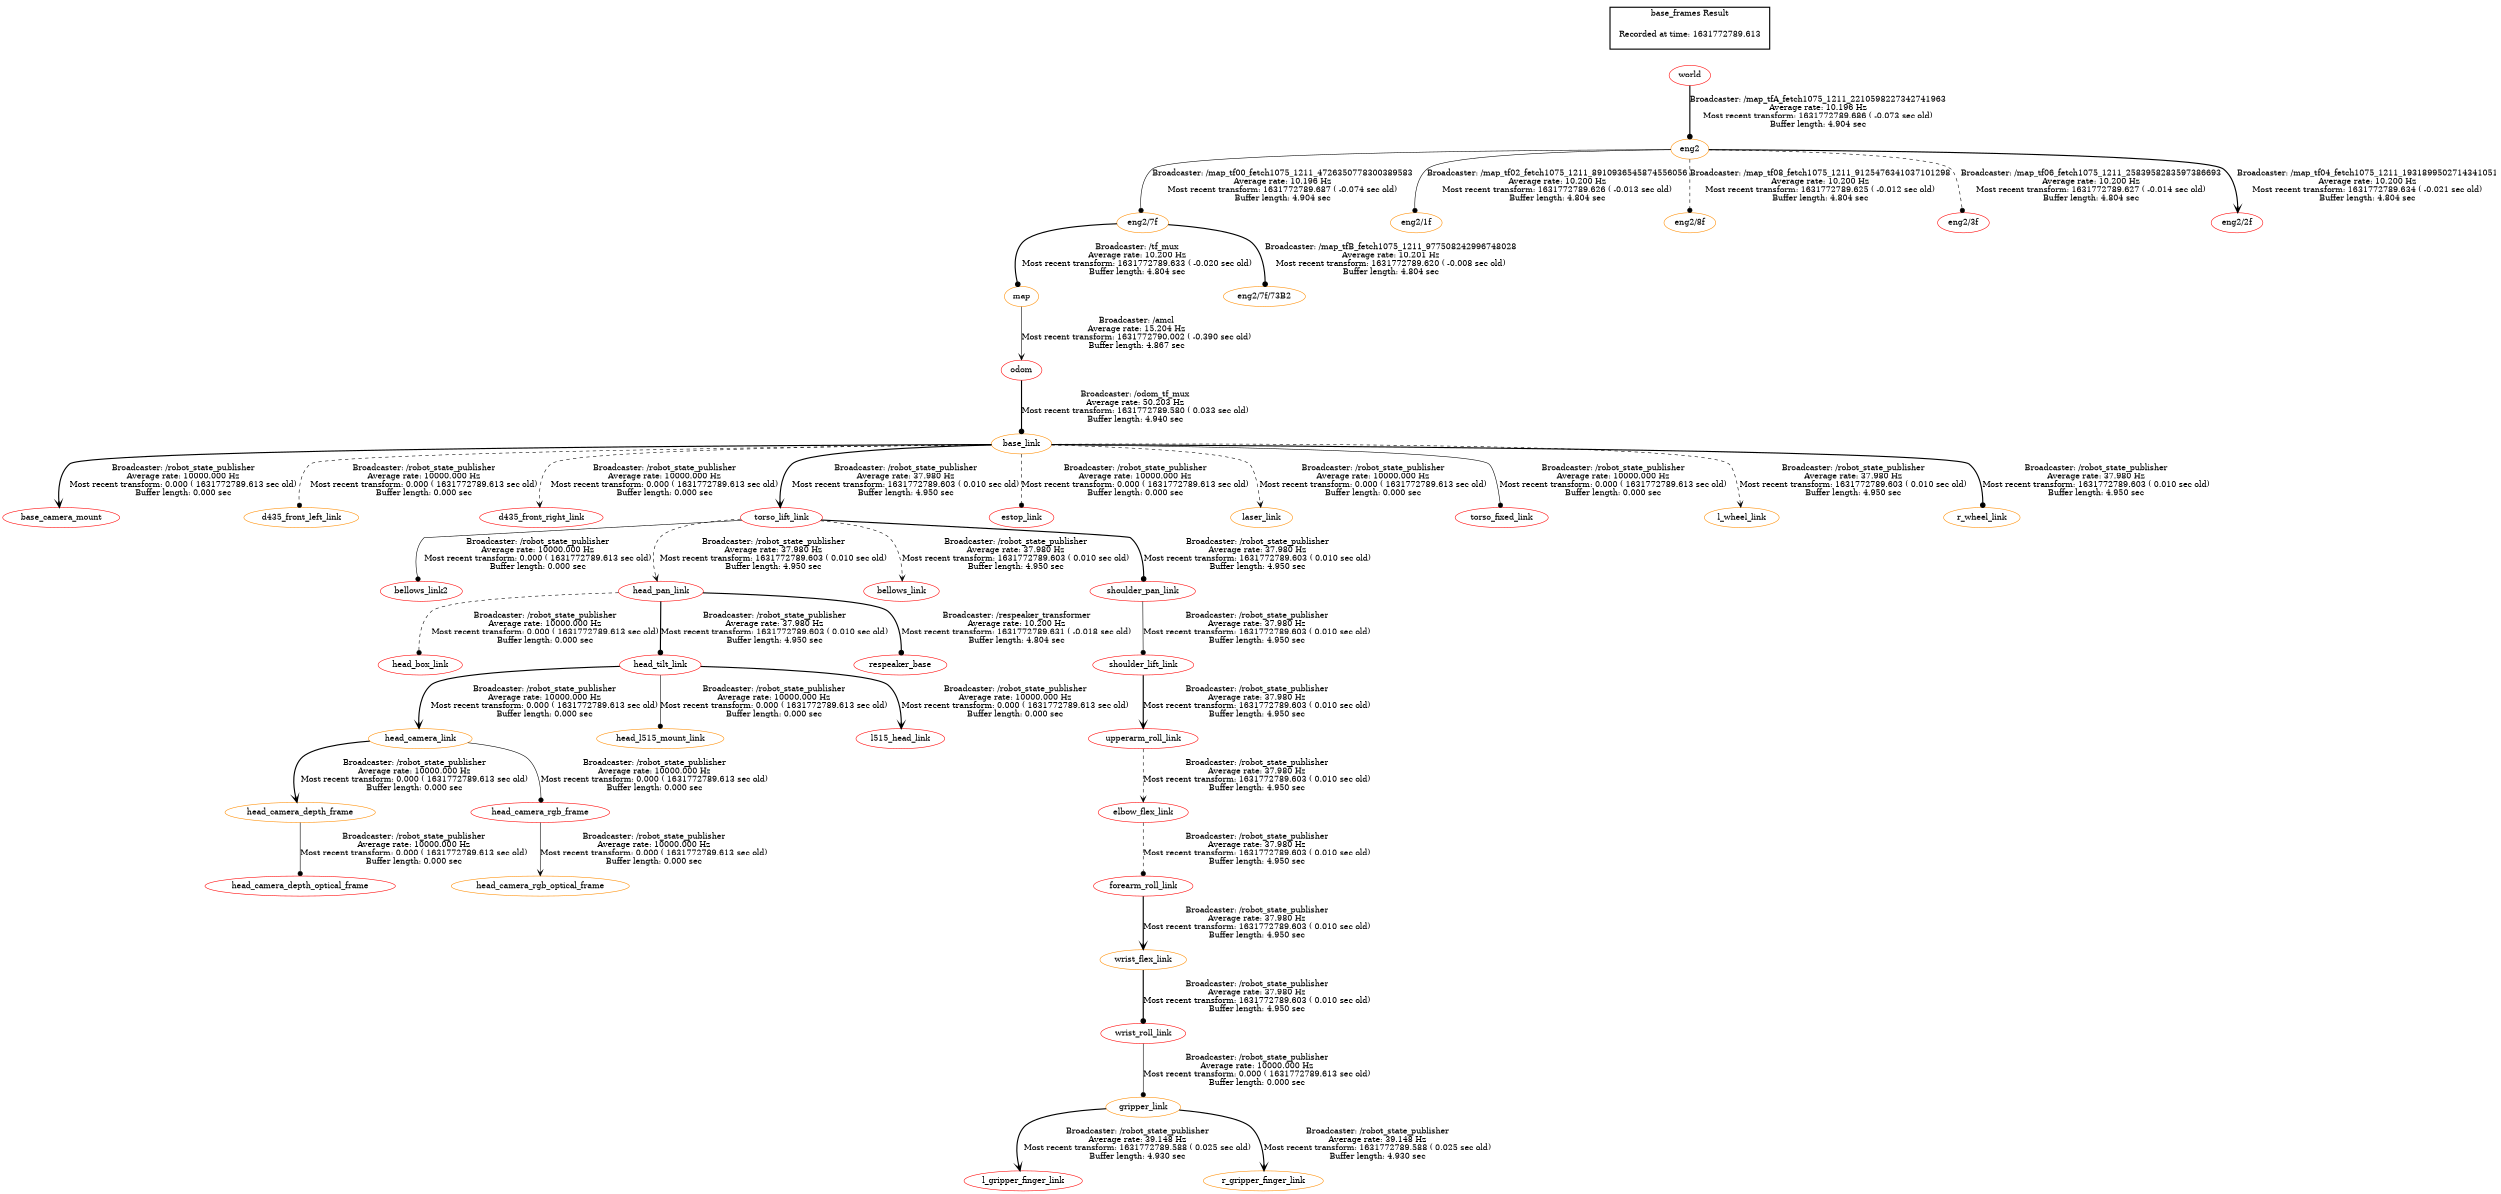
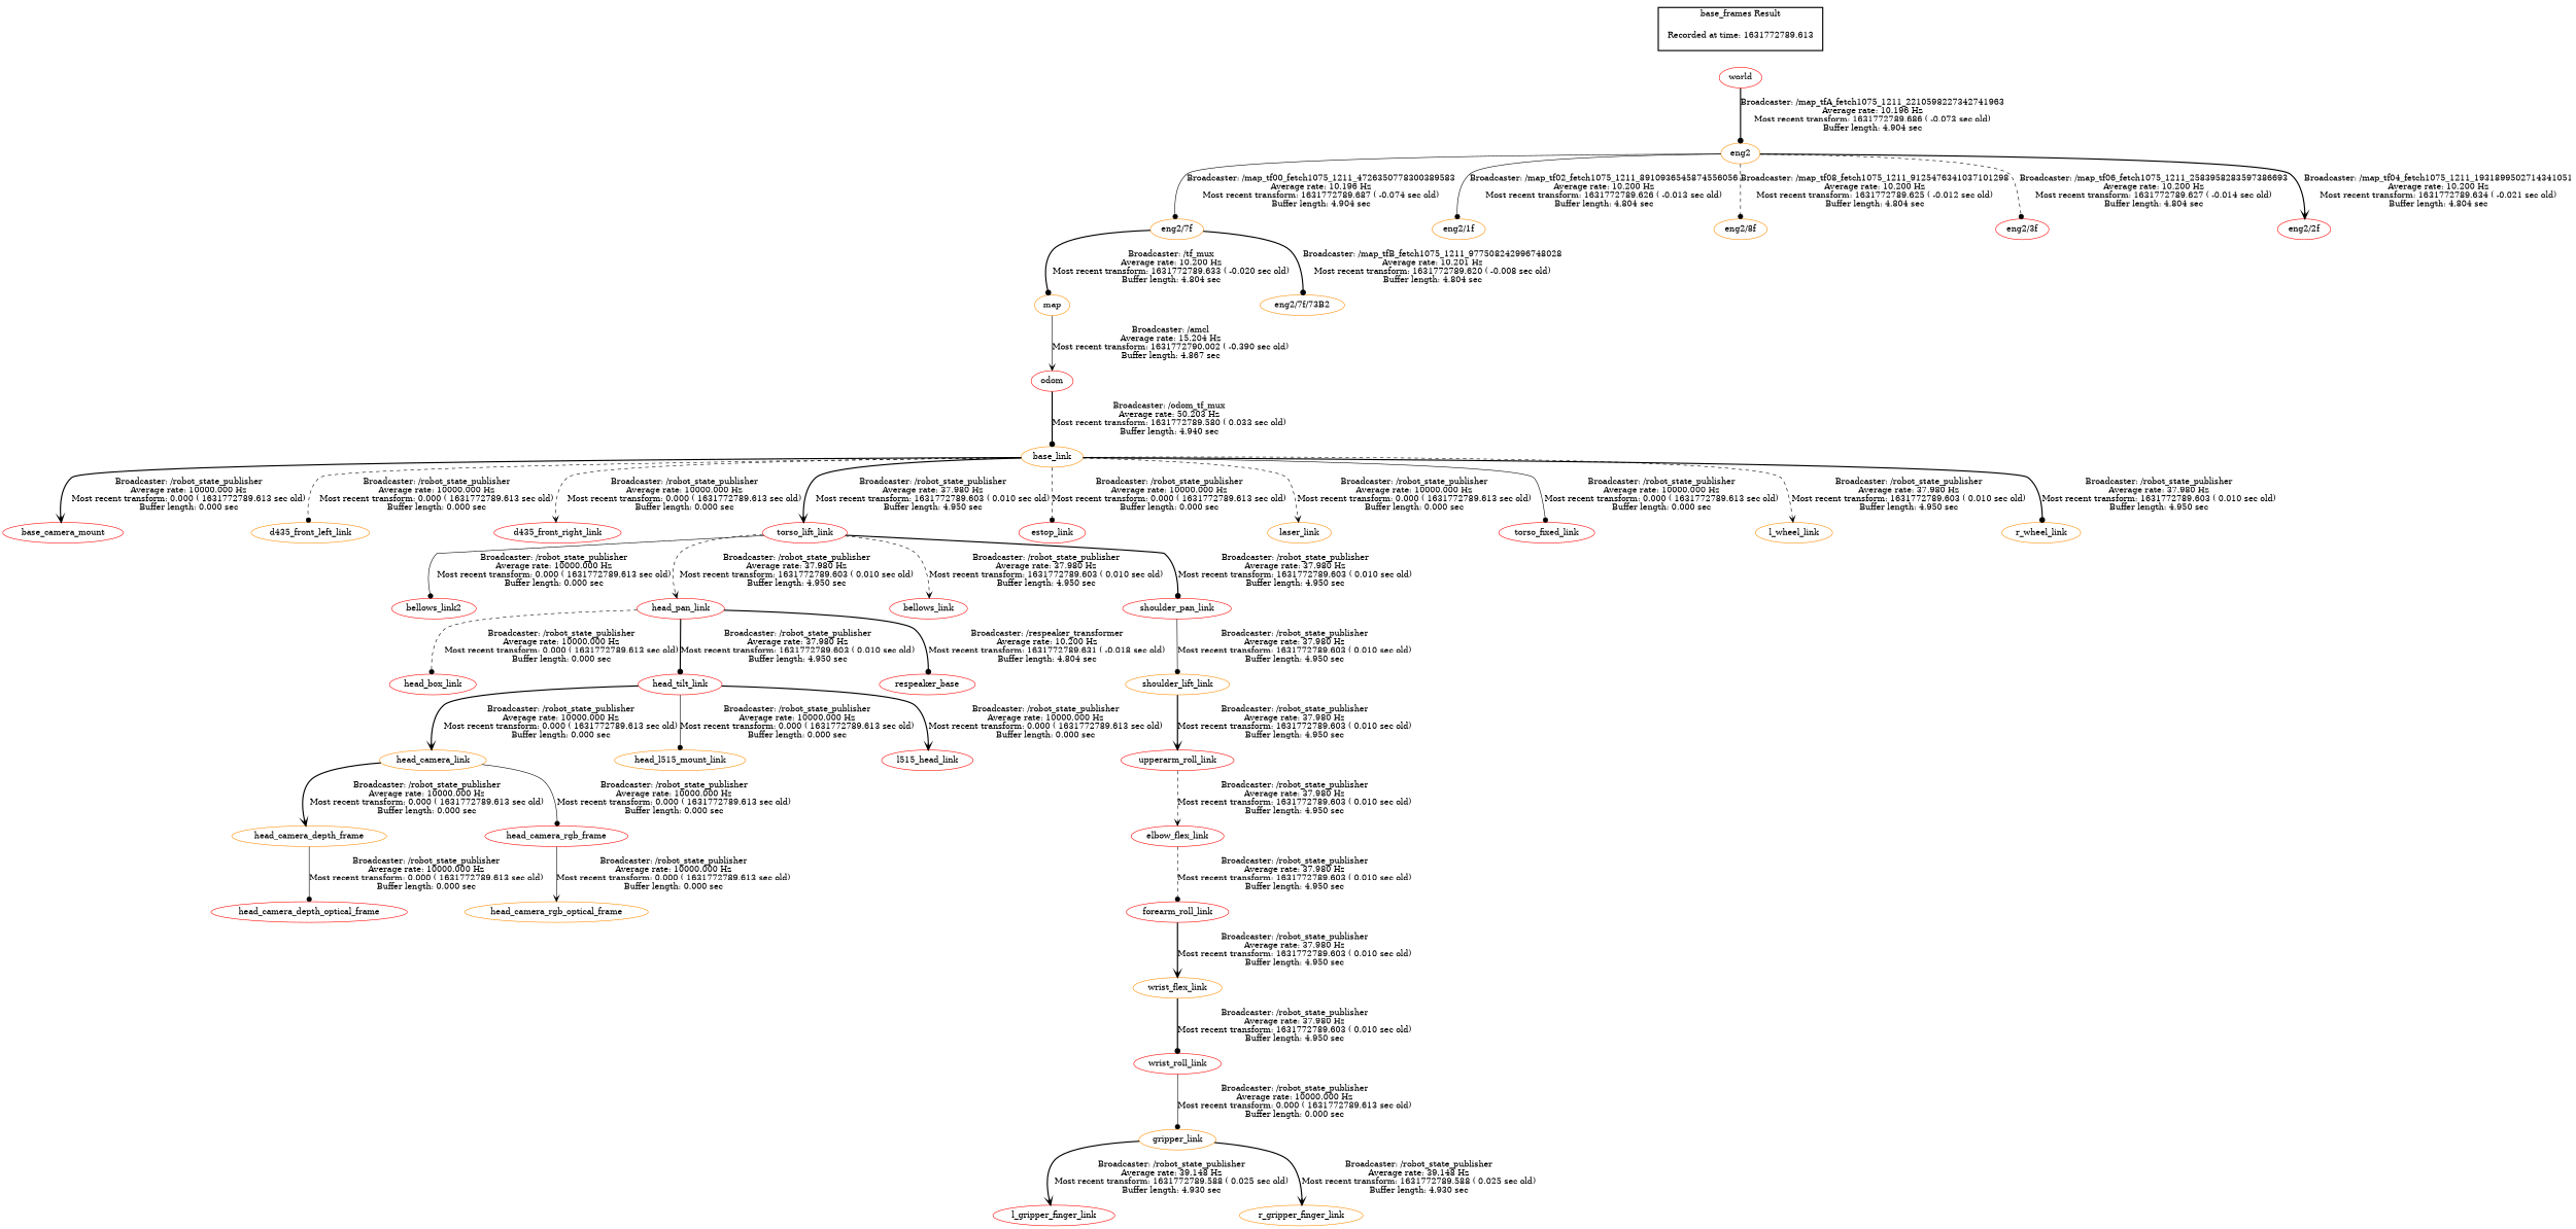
  digraph {
    node [color=red]
    edge [style=bold arrowhead=dot]
    "Recorded at time: 1631772789.613" [color=darkorange shape=plaintext]
    world
    base_link [color=darkorange]
    base_camera_mount
    d435_front_left_link [color=darkorange]
    d435_front_right_link
    torso_lift_link
    estop_link
    laser_link [color=darkorange]
    torso_fixed_link
    l_wheel_link [color=darkorange]
    r_wheel_link [color=darkorange]
    bellows_link2
    head_pan_link
    bellows_link
    shoulder_pan_link
    odom
    head_box_link
    head_tilt_link
    respeaker_base
-   shoulder_lift_link
+   shoulder_lift_link [color=darkorange]
    gripper_link [color=darkorange]
    wrist_roll_link
    l_gripper_finger_link
    r_gripper_finger_link [color=darkorange]
    wrist_flex_link [color=darkorange]
    head_camera_link [color=darkorange]
    head_l515_mount_link [color=darkorange]
    l515_head_link
    head_camera_depth_frame [color=darkorange]
    head_camera_rgb_frame
    head_camera_depth_optical_frame
    head_camera_rgb_optical_frame [color=darkorange]
    upperarm_roll_link
    elbow_flex_link
    forearm_roll_link
    map [color=darkorange]
    eng2 [color=darkorange]
    "eng2/7f" [color=darkorange]
    "eng2/1f" [color=darkorange]
    "eng2/8f" [color=darkorange]
    "eng2/3f"
    "eng2/2f"
    "eng2/7f/73B2" [color=darkorange]
    subgraph cluster_1 {
      color=black
      label="base_frames Result"
      style=bold
      "Recorded at time: 1631772789.613"
    }
    "Recorded at time: 1631772789.613" -> world [style=invis arrowhead=""]
    world -> eng2 [label="Broadcaster: /map_tfA_fetch1075_1211_2210598227342741963\nAverage rate: 10.196 Hz\nMost recent transform: 1631772789.686 ( -0.073 sec old)\nBuffer length: 4.904 sec\n"]
    base_link -> base_camera_mount [arrowhead=vee label="Broadcaster: /robot_state_publisher\nAverage rate: 10000.000 Hz\nMost recent transform: 0.000 ( 1631772789.613 sec old)\nBuffer length: 0.000 sec\n"]
    base_link -> d435_front_left_link [label="Broadcaster: /robot_state_publisher\nAverage rate: 10000.000 Hz\nMost recent transform: 0.000 ( 1631772789.613 sec old)\nBuffer length: 0.000 sec\n" style=dashed]
    base_link -> d435_front_right_link [arrowhead=vee label="Broadcaster: /robot_state_publisher\nAverage rate: 10000.000 Hz\nMost recent transform: 0.000 ( 1631772789.613 sec old)\nBuffer length: 0.000 sec\n" style=dashed]
    base_link -> torso_lift_link [arrowhead=vee label="Broadcaster: /robot_state_publisher\nAverage rate: 37.980 Hz\nMost recent transform: 1631772789.603 ( 0.010 sec old)\nBuffer length: 4.950 sec\n"]
    base_link -> estop_link [label="Broadcaster: /robot_state_publisher\nAverage rate: 10000.000 Hz\nMost recent transform: 0.000 ( 1631772789.613 sec old)\nBuffer length: 0.000 sec\n" style=dashed]
    base_link -> laser_link [arrowhead=vee label="Broadcaster: /robot_state_publisher\nAverage rate: 10000.000 Hz\nMost recent transform: 0.000 ( 1631772789.613 sec old)\nBuffer length: 0.000 sec\n" style=dashed]
    base_link -> torso_fixed_link [label="Broadcaster: /robot_state_publisher\nAverage rate: 10000.000 Hz\nMost recent transform: 0.000 ( 1631772789.613 sec old)\nBuffer length: 0.000 sec\n" style=solid]
    base_link -> l_wheel_link [arrowhead=vee label="Broadcaster: /robot_state_publisher\nAverage rate: 37.980 Hz\nMost recent transform: 1631772789.603 ( 0.010 sec old)\nBuffer length: 4.950 sec\n" style=dashed]
    base_link -> r_wheel_link [label="Broadcaster: /robot_state_publisher\nAverage rate: 37.980 Hz\nMost recent transform: 1631772789.603 ( 0.010 sec old)\nBuffer length: 4.950 sec\n"]
    torso_lift_link -> bellows_link2 [label="Broadcaster: /robot_state_publisher\nAverage rate: 10000.000 Hz\nMost recent transform: 0.000 ( 1631772789.613 sec old)\nBuffer length: 0.000 sec\n" style=solid]
    torso_lift_link -> head_pan_link [arrowhead=vee label="Broadcaster: /robot_state_publisher\nAverage rate: 37.980 Hz\nMost recent transform: 1631772789.603 ( 0.010 sec old)\nBuffer length: 4.950 sec\n" style=dashed]
    torso_lift_link -> bellows_link [arrowhead=vee label="Broadcaster: /robot_state_publisher\nAverage rate: 37.980 Hz\nMost recent transform: 1631772789.603 ( 0.010 sec old)\nBuffer length: 4.950 sec\n" style=dashed]
    torso_lift_link -> shoulder_pan_link [label="Broadcaster: /robot_state_publisher\nAverage rate: 37.980 Hz\nMost recent transform: 1631772789.603 ( 0.010 sec old)\nBuffer length: 4.950 sec\n"]
    head_pan_link -> head_box_link [label="Broadcaster: /robot_state_publisher\nAverage rate: 10000.000 Hz\nMost recent transform: 0.000 ( 1631772789.613 sec old)\nBuffer length: 0.000 sec\n" style=dashed]
    head_pan_link -> head_tilt_link [label="Broadcaster: /robot_state_publisher\nAverage rate: 37.980 Hz\nMost recent transform: 1631772789.603 ( 0.010 sec old)\nBuffer length: 4.950 sec\n"]
    head_pan_link -> respeaker_base [label="Broadcaster: /respeaker_transformer\nAverage rate: 10.200 Hz\nMost recent transform: 1631772789.631 ( -0.018 sec old)\nBuffer length: 4.804 sec\n"]
    shoulder_pan_link -> shoulder_lift_link [label="Broadcaster: /robot_state_publisher\nAverage rate: 37.980 Hz\nMost recent transform: 1631772789.603 ( 0.010 sec old)\nBuffer length: 4.950 sec\n" style=solid]
    odom -> base_link [label="Broadcaster: /odom_tf_mux\nAverage rate: 50.203 Hz\nMost recent transform: 1631772789.580 ( 0.033 sec old)\nBuffer length: 4.940 sec\n"]
    head_tilt_link -> head_camera_link [arrowhead=vee label="Broadcaster: /robot_state_publisher\nAverage rate: 10000.000 Hz\nMost recent transform: 0.000 ( 1631772789.613 sec old)\nBuffer length: 0.000 sec\n"]
    head_tilt_link -> head_l515_mount_link [label="Broadcaster: /robot_state_publisher\nAverage rate: 10000.000 Hz\nMost recent transform: 0.000 ( 1631772789.613 sec old)\nBuffer length: 0.000 sec\n" style=solid]
    head_tilt_link -> l515_head_link [arrowhead=vee label="Broadcaster: /robot_state_publisher\nAverage rate: 10000.000 Hz\nMost recent transform: 0.000 ( 1631772789.613 sec old)\nBuffer length: 0.000 sec\n"]
    shoulder_lift_link -> upperarm_roll_link [arrowhead=vee label="Broadcaster: /robot_state_publisher\nAverage rate: 37.980 Hz\nMost recent transform: 1631772789.603 ( 0.010 sec old)\nBuffer length: 4.950 sec\n"]
    gripper_link -> l_gripper_finger_link [arrowhead=vee label="Broadcaster: /robot_state_publisher\nAverage rate: 39.148 Hz\nMost recent transform: 1631772789.588 ( 0.025 sec old)\nBuffer length: 4.930 sec\n"]
    gripper_link -> r_gripper_finger_link [arrowhead=vee label="Broadcaster: /robot_state_publisher\nAverage rate: 39.148 Hz\nMost recent transform: 1631772789.588 ( 0.025 sec old)\nBuffer length: 4.930 sec\n"]
    wrist_roll_link -> gripper_link [label="Broadcaster: /robot_state_publisher\nAverage rate: 10000.000 Hz\nMost recent transform: 0.000 ( 1631772789.613 sec old)\nBuffer length: 0.000 sec\n" style=solid]
    wrist_flex_link -> wrist_roll_link [label="Broadcaster: /robot_state_publisher\nAverage rate: 37.980 Hz\nMost recent transform: 1631772789.603 ( 0.010 sec old)\nBuffer length: 4.950 sec\n"]
    head_camera_link -> head_camera_depth_frame [arrowhead=vee label="Broadcaster: /robot_state_publisher\nAverage rate: 10000.000 Hz\nMost recent transform: 0.000 ( 1631772789.613 sec old)\nBuffer length: 0.000 sec\n"]
    head_camera_link -> head_camera_rgb_frame [label="Broadcaster: /robot_state_publisher\nAverage rate: 10000.000 Hz\nMost recent transform: 0.000 ( 1631772789.613 sec old)\nBuffer length: 0.000 sec\n" style=solid]
    head_camera_depth_frame -> head_camera_depth_optical_frame [label="Broadcaster: /robot_state_publisher\nAverage rate: 10000.000 Hz\nMost recent transform: 0.000 ( 1631772789.613 sec old)\nBuffer length: 0.000 sec\n" style=solid]
    head_camera_rgb_frame -> head_camera_rgb_optical_frame [arrowhead=vee label="Broadcaster: /robot_state_publisher\nAverage rate: 10000.000 Hz\nMost recent transform: 0.000 ( 1631772789.613 sec old)\nBuffer length: 0.000 sec\n" style=solid]
    upperarm_roll_link -> elbow_flex_link [arrowhead=vee label="Broadcaster: /robot_state_publisher\nAverage rate: 37.980 Hz\nMost recent transform: 1631772789.603 ( 0.010 sec old)\nBuffer length: 4.950 sec\n" style=dashed]
    elbow_flex_link -> forearm_roll_link [label="Broadcaster: /robot_state_publisher\nAverage rate: 37.980 Hz\nMost recent transform: 1631772789.603 ( 0.010 sec old)\nBuffer length: 4.950 sec\n" style=dashed]
    forearm_roll_link -> wrist_flex_link [arrowhead=vee label="Broadcaster: /robot_state_publisher\nAverage rate: 37.980 Hz\nMost recent transform: 1631772789.603 ( 0.010 sec old)\nBuffer length: 4.950 sec\n"]
    map -> odom [arrowhead=vee label="Broadcaster: /amcl\nAverage rate: 15.204 Hz\nMost recent transform: 1631772790.002 ( -0.390 sec old)\nBuffer length: 4.867 sec\n" style=solid]
    eng2 -> "eng2/7f" [label="Broadcaster: /map_tf00_fetch1075_1211_4726350778300389583\nAverage rate: 10.196 Hz\nMost recent transform: 1631772789.687 ( -0.074 sec old)\nBuffer length: 4.904 sec\n" style=solid]
    eng2 -> "eng2/1f" [label="Broadcaster: /map_tf02_fetch1075_1211_8910936545874556056\nAverage rate: 10.200 Hz\nMost recent transform: 1631772789.626 ( -0.013 sec old)\nBuffer length: 4.804 sec\n" style=solid]
    eng2 -> "eng2/8f" [label="Broadcaster: /map_tf08_fetch1075_1211_9125476341037101298\nAverage rate: 10.200 Hz\nMost recent transform: 1631772789.625 ( -0.012 sec old)\nBuffer length: 4.804 sec\n" style=dashed]
    eng2 -> "eng2/3f" [label="Broadcaster: /map_tf06_fetch1075_1211_2583958283597386693\nAverage rate: 10.200 Hz\nMost recent transform: 1631772789.627 ( -0.014 sec old)\nBuffer length: 4.804 sec\n" style=dashed]
    eng2 -> "eng2/2f" [arrowhead=vee label="Broadcaster: /map_tf04_fetch1075_1211_1931899502714341051\nAverage rate: 10.200 Hz\nMost recent transform: 1631772789.634 ( -0.021 sec old)\nBuffer length: 4.804 sec\n"]
    "eng2/7f" -> map [label="Broadcaster: /tf_mux\nAverage rate: 10.200 Hz\nMost recent transform: 1631772789.633 ( -0.020 sec old)\nBuffer length: 4.804 sec\n"]
    "eng2/7f" -> "eng2/7f/73B2" [label="Broadcaster: /map_tfB_fetch1075_1211_977508242996748028\nAverage rate: 10.201 Hz\nMost recent transform: 1631772789.620 ( -0.008 sec old)\nBuffer length: 4.804 sec\n"]
  }
